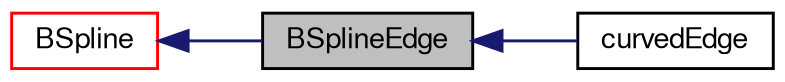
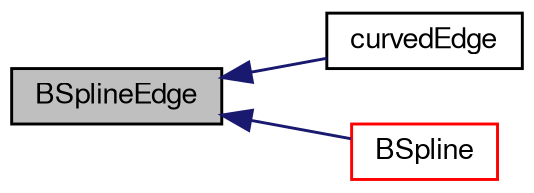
  digraph {
    rankdir=LR
    node [color=black fontname=FreeSans fontsize=10 shape=record]
    edge [color=midnightblue dir=back fontname=FreeSans fontsize=10 labelfontname=FreeSans labelfontsize=10 style=solid]
    n1 [fillcolor=grey75 fontcolor=black height=0.2 label=BSplineEdge style=filled width=0.4]
    n2 [height=0.2 label=curvedEdge width=0.4]
    n3 [color=red height=0.2 label=BSpline width=0.4]
    n1 -> n2
-   n3 -> n1
+   n1 -> n3
  }
